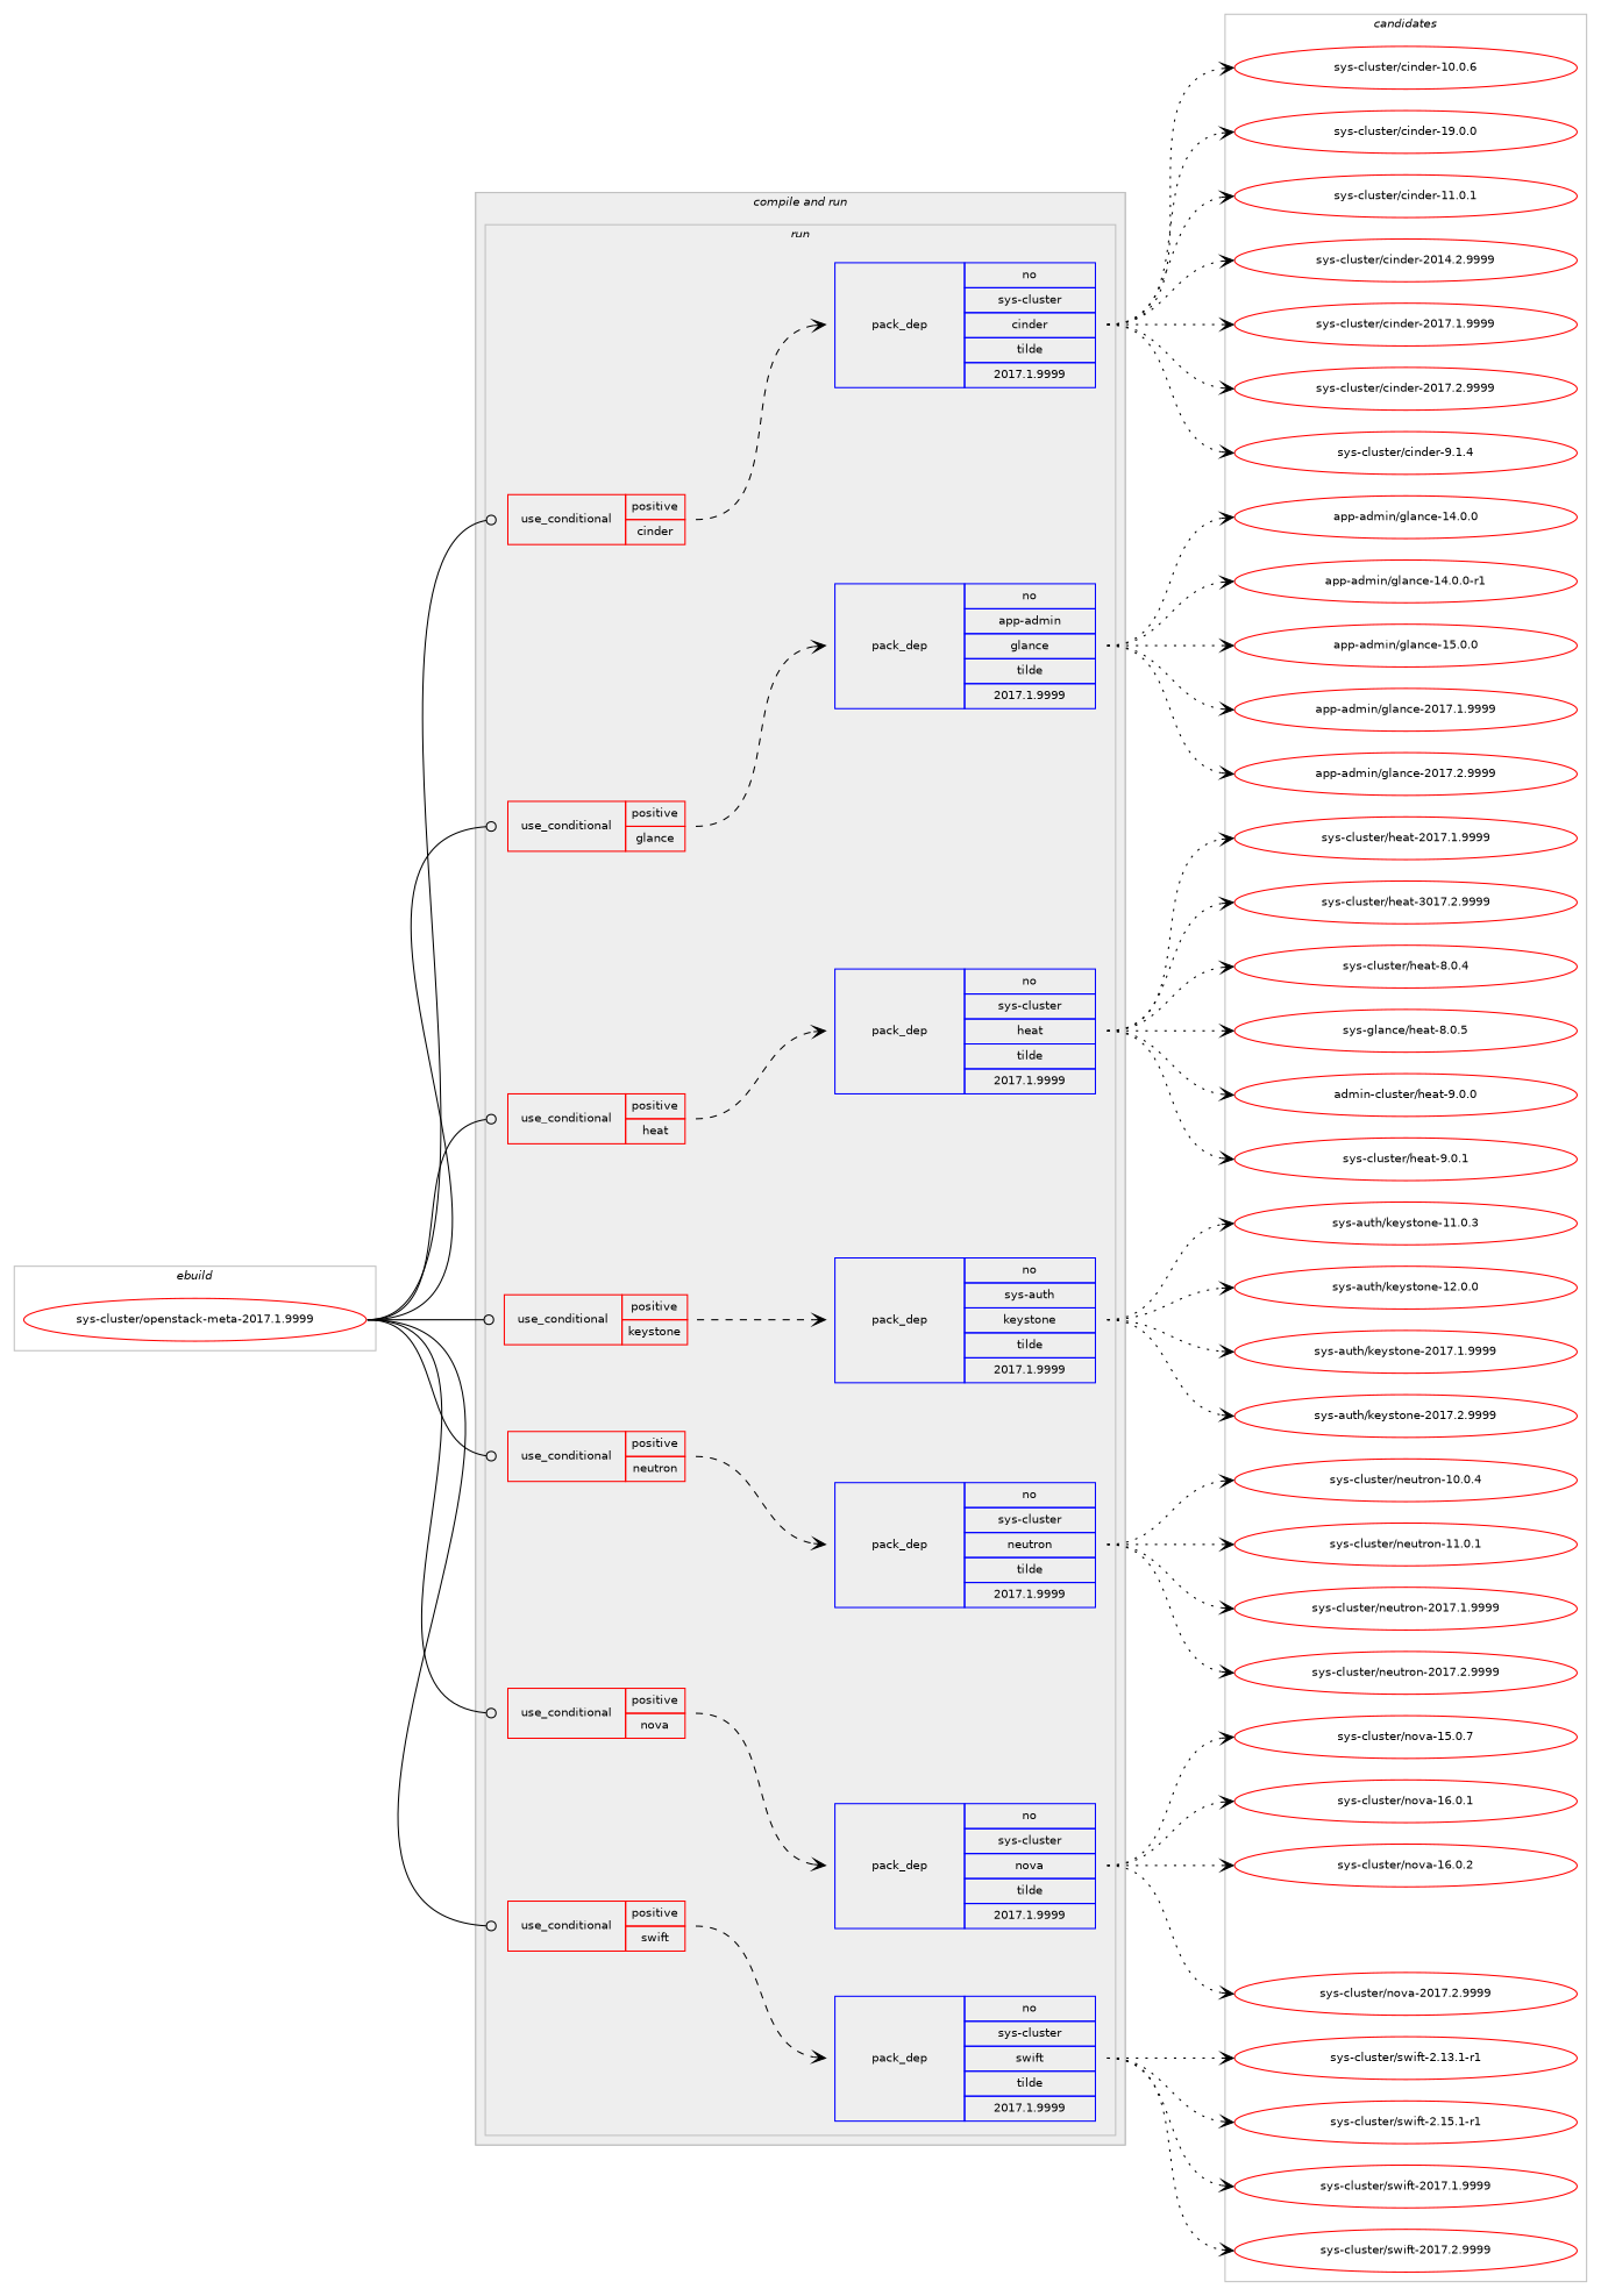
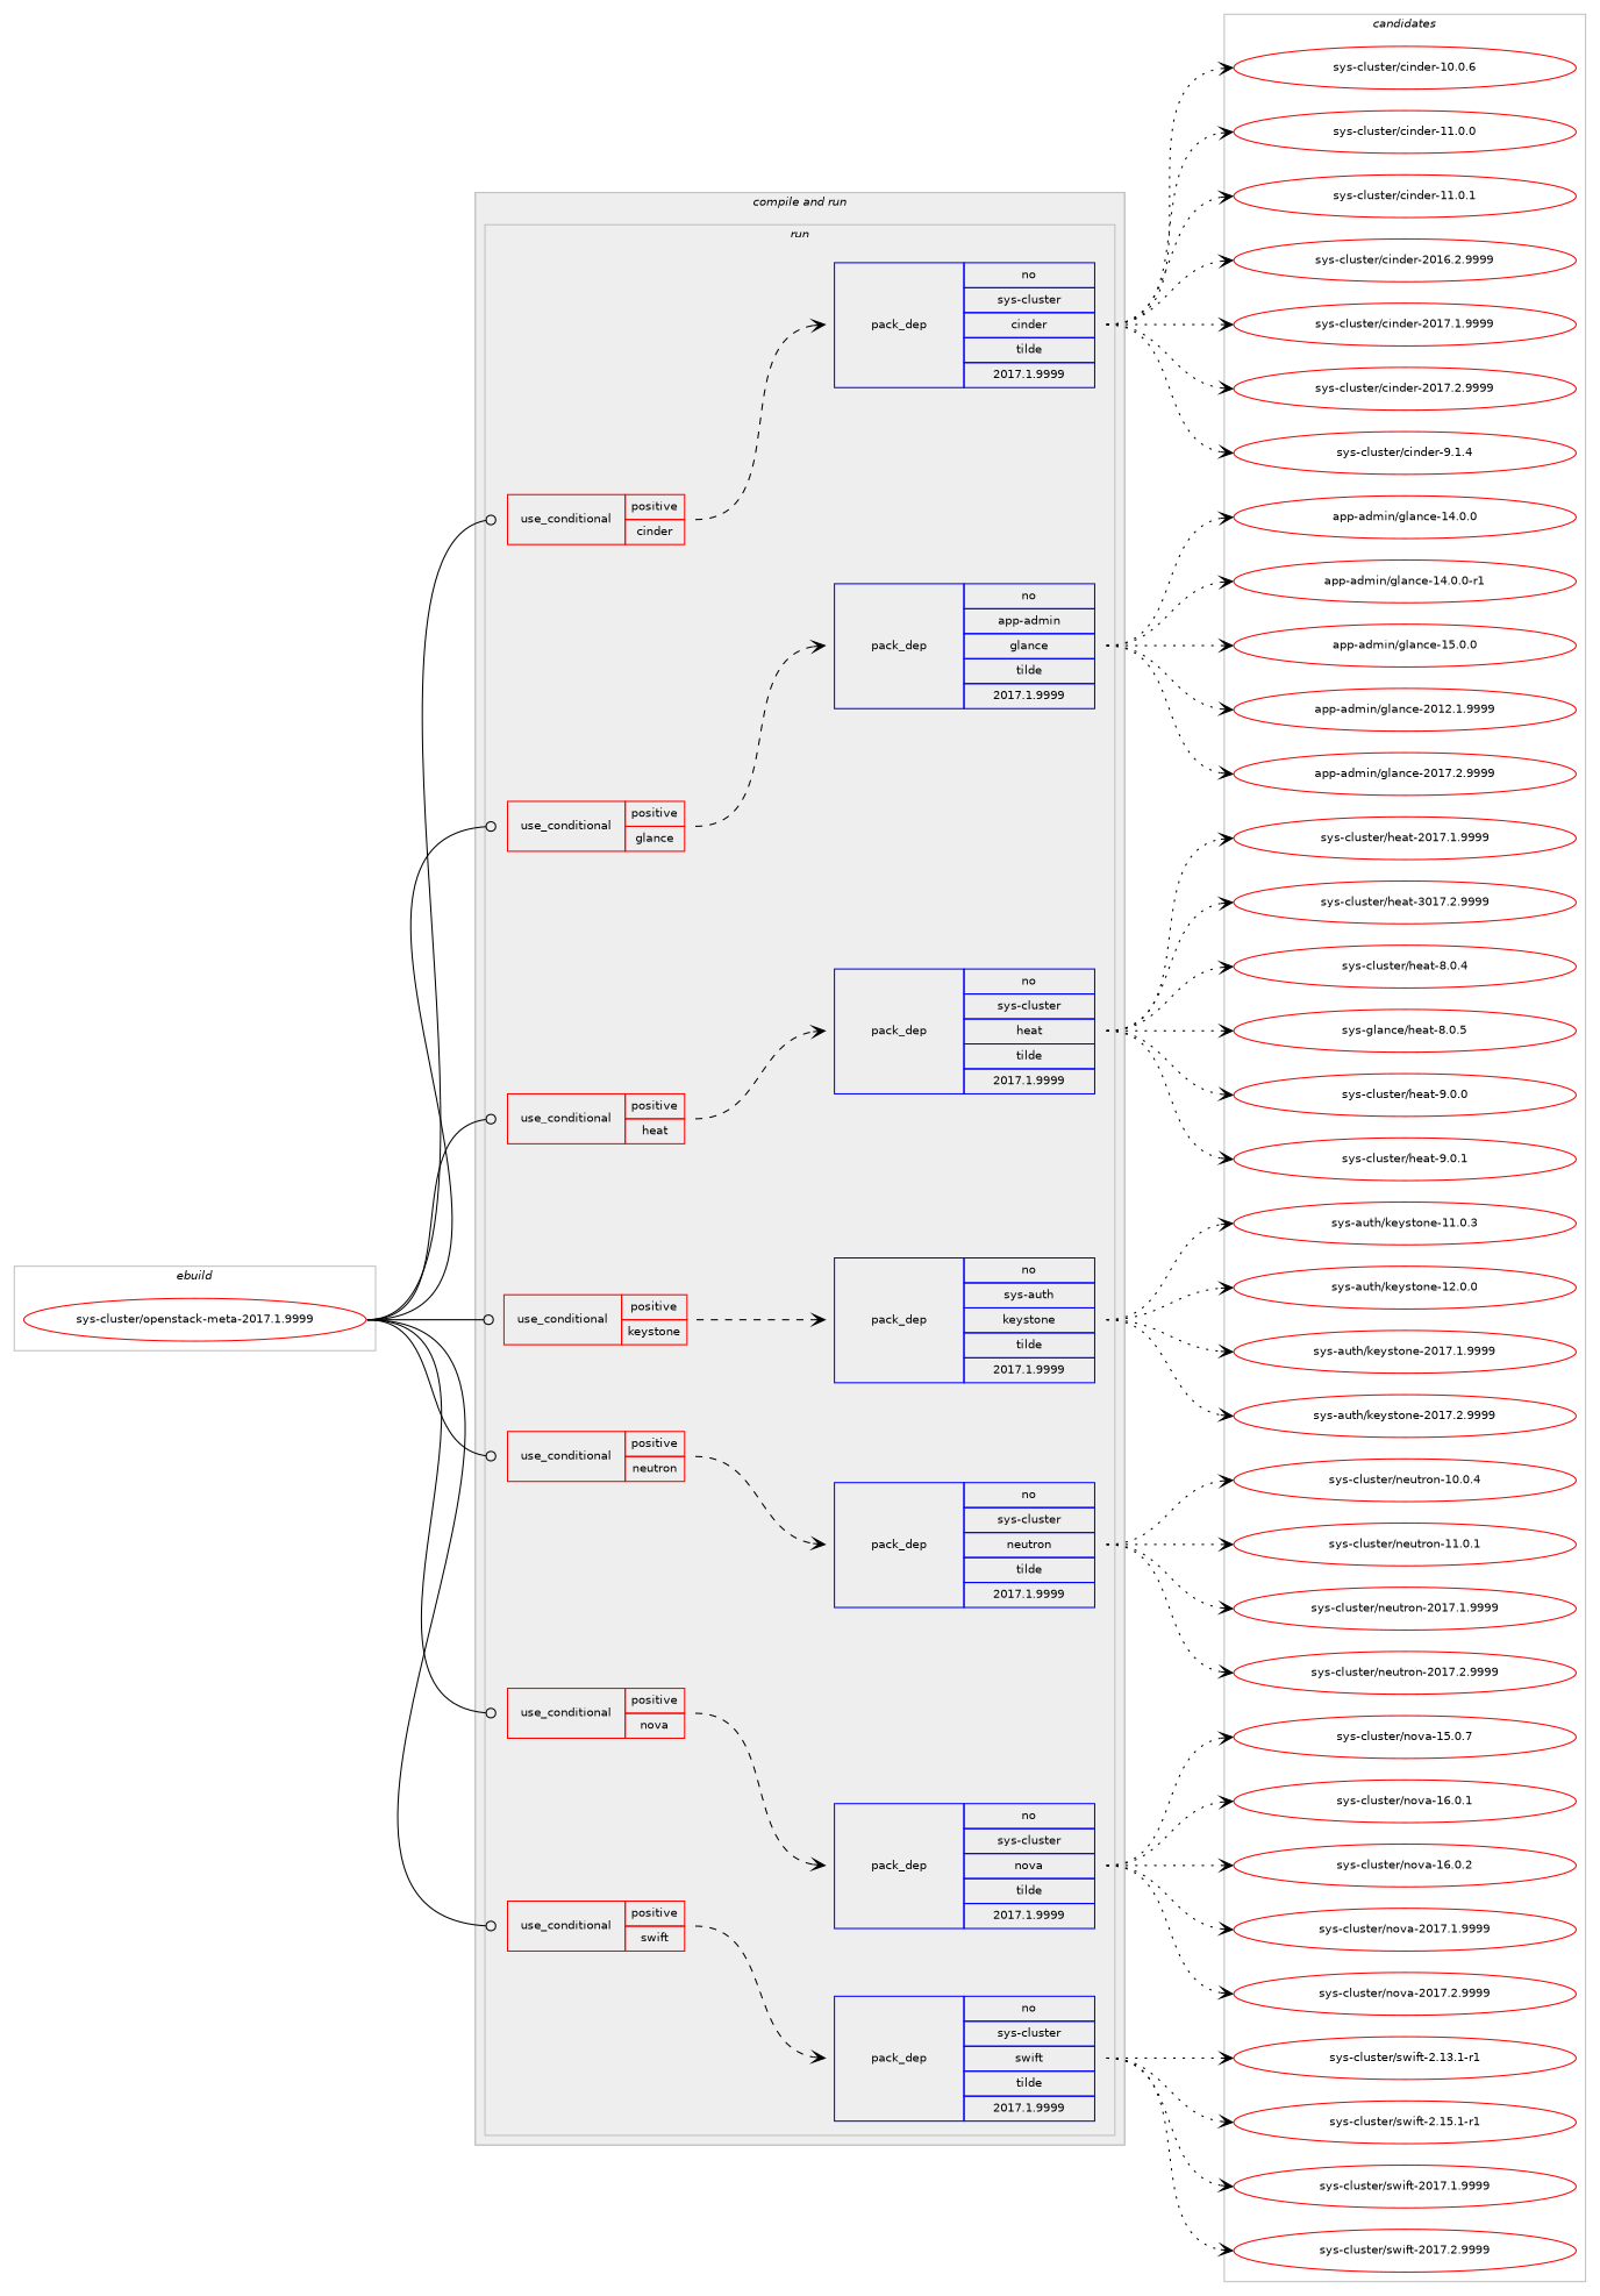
  digraph {
    compound=true
    concentrate=true
    fontname=Helvetica
    fontsize=10
    newrank=true
    rankdir=LR
    ranksep=1.5
    node [color=red fontname=Helvetica fontsize=10]
    edge [arrowhead=vee headport=w style=dotted tailport=e weight=100]
    n1 [label="sys-cluster/openstack-meta-2017.1.9999" width=4]
    n2 [color=blue label=<<TABLE BORDER="0" CELLBORDER="1" CELLSPACING="0" CELLPADDING="4" WIDTH="220"><TR><TD ROWSPAN="6" CELLPADDING="30">pack_dep</TD></TR><TR><TD WIDTH="110">no</TD></TR><TR><TD>sys-cluster</TD></TR><TR><TD>cinder</TD></TR><TR><TD>tilde</TD></TR><TR><TD>2017.1.9999</TD></TR></TABLE>> shape=none]
    n3 [label=<<TABLE BORDER="0" CELLBORDER="1" CELLSPACING="0" CELLPADDING="4"><TR><TD ROWSPAN="3" CELLPADDING="10">use_conditional</TD></TR><TR><TD>positive</TD></TR><TR><TD>cinder</TD></TR></TABLE>> shape=none]
    n4 [color=blue label=<<TABLE BORDER="0" CELLBORDER="1" CELLSPACING="0" CELLPADDING="4" WIDTH="220"><TR><TD ROWSPAN="6" CELLPADDING="30">pack_dep</TD></TR><TR><TD WIDTH="110">no</TD></TR><TR><TD>app-admin</TD></TR><TR><TD>glance</TD></TR><TR><TD>tilde</TD></TR><TR><TD>2017.1.9999</TD></TR></TABLE>> shape=none]
    n5 [label=<<TABLE BORDER="0" CELLBORDER="1" CELLSPACING="0" CELLPADDING="4"><TR><TD ROWSPAN="3" CELLPADDING="10">use_conditional</TD></TR><TR><TD>positive</TD></TR><TR><TD>glance</TD></TR></TABLE>> shape=none]
    n6 [color=blue label=<<TABLE BORDER="0" CELLBORDER="1" CELLSPACING="0" CELLPADDING="4" WIDTH="220"><TR><TD ROWSPAN="6" CELLPADDING="30">pack_dep</TD></TR><TR><TD WIDTH="110">no</TD></TR><TR><TD>sys-cluster</TD></TR><TR><TD>heat</TD></TR><TR><TD>tilde</TD></TR><TR><TD>2017.1.9999</TD></TR></TABLE>> shape=none]
    n7 [label=<<TABLE BORDER="0" CELLBORDER="1" CELLSPACING="0" CELLPADDING="4"><TR><TD ROWSPAN="3" CELLPADDING="10">use_conditional</TD></TR><TR><TD>positive</TD></TR><TR><TD>heat</TD></TR></TABLE>> shape=none]
    n8 [color=blue label=<<TABLE BORDER="0" CELLBORDER="1" CELLSPACING="0" CELLPADDING="4" WIDTH="220"><TR><TD ROWSPAN="6" CELLPADDING="30">pack_dep</TD></TR><TR><TD WIDTH="110">no</TD></TR><TR><TD>sys-auth</TD></TR><TR><TD>keystone</TD></TR><TR><TD>tilde</TD></TR><TR><TD>2017.1.9999</TD></TR></TABLE>> shape=none]
    n9 [label=<<TABLE BORDER="0" CELLBORDER="1" CELLSPACING="0" CELLPADDING="4"><TR><TD ROWSPAN="3" CELLPADDING="10">use_conditional</TD></TR><TR><TD>positive</TD></TR><TR><TD>keystone</TD></TR></TABLE>> shape=none]
    n10 [color=blue label=<<TABLE BORDER="0" CELLBORDER="1" CELLSPACING="0" CELLPADDING="4" WIDTH="220"><TR><TD ROWSPAN="6" CELLPADDING="30">pack_dep</TD></TR><TR><TD WIDTH="110">no</TD></TR><TR><TD>sys-cluster</TD></TR><TR><TD>neutron</TD></TR><TR><TD>tilde</TD></TR><TR><TD>2017.1.9999</TD></TR></TABLE>> shape=none]
    n11 [label=<<TABLE BORDER="0" CELLBORDER="1" CELLSPACING="0" CELLPADDING="4"><TR><TD ROWSPAN="3" CELLPADDING="10">use_conditional</TD></TR><TR><TD>positive</TD></TR><TR><TD>neutron</TD></TR></TABLE>> shape=none]
    n12 [color=blue label=<<TABLE BORDER="0" CELLBORDER="1" CELLSPACING="0" CELLPADDING="4" WIDTH="220"><TR><TD ROWSPAN="6" CELLPADDING="30">pack_dep</TD></TR><TR><TD WIDTH="110">no</TD></TR><TR><TD>sys-cluster</TD></TR><TR><TD>nova</TD></TR><TR><TD>tilde</TD></TR><TR><TD>2017.1.9999</TD></TR></TABLE>> shape=none]
    n13 [label=<<TABLE BORDER="0" CELLBORDER="1" CELLSPACING="0" CELLPADDING="4"><TR><TD ROWSPAN="3" CELLPADDING="10">use_conditional</TD></TR><TR><TD>positive</TD></TR><TR><TD>nova</TD></TR></TABLE>> shape=none]
    n14 [color=blue label=<<TABLE BORDER="0" CELLBORDER="1" CELLSPACING="0" CELLPADDING="4" WIDTH="220"><TR><TD ROWSPAN="6" CELLPADDING="30">pack_dep</TD></TR><TR><TD WIDTH="110">no</TD></TR><TR><TD>sys-cluster</TD></TR><TR><TD>swift</TD></TR><TR><TD>tilde</TD></TR><TR><TD>2017.1.9999</TD></TR></TABLE>> shape=none]
    n15 [label=<<TABLE BORDER="0" CELLBORDER="1" CELLSPACING="0" CELLPADDING="4"><TR><TD ROWSPAN="3" CELLPADDING="10">use_conditional</TD></TR><TR><TD>positive</TD></TR><TR><TD>swift</TD></TR></TABLE>> shape=none]
    n16 [label="sys-cluster/cinder-10.0.6" width=4]
-   n17 [label="sys-cluster/cinder-19.0.0" width=4]
+   n17 [label="sys-cluster/cinder-11.0.0" width=4]
    n18 [label="sys-cluster/cinder-11.0.1" width=4]
-   n19 [label="sys-cluster/cinder-2014.2.9999" width=4]
+   n19 [label="sys-cluster/cinder-2016.2.9999" width=4]
    n20 [label="sys-cluster/cinder-2017.1.9999" width=4]
    n21 [label="sys-cluster/cinder-2017.2.9999" width=4]
    n22 [label="sys-cluster/cinder-9.1.4" width=4]
    n23 [label="app-admin/glance-14.0.0" width=4]
    n24 [label="app-admin/glance-14.0.0-r1" width=4]
    n25 [label="app-admin/glance-15.0.0" width=4]
-   n26 [label="app-admin/glance-2017.1.9999" width=4]
+   n26 [label="app-admin/glance-2012.1.9999" width=4]
    n27 [label="app-admin/glance-2017.2.9999" width=4]
    n28 [label="sys-cluster/heat-2017.1.9999" width=4]
    n29 [label="sys-cluster/heat-3017.2.9999" width=4]
    n30 [label="sys-cluster/heat-8.0.4" width=4]
    n31 [label="sys-glance/heat-8.0.5" width=4]
-   n32 [label="admin-cluster/heat-9.0.0" width=4]
+   n32 [label="sys-cluster/heat-9.0.0" width=4]
    n33 [label="sys-cluster/heat-9.0.1" width=4]
    n34 [label="sys-auth/keystone-11.0.3" width=4]
    n35 [label="sys-auth/keystone-12.0.0" width=4]
    n36 [label="sys-auth/keystone-2017.1.9999" width=4]
    n37 [label="sys-auth/keystone-2017.2.9999" width=4]
    n38 [label="sys-cluster/neutron-10.0.4" width=4]
    n39 [label="sys-cluster/neutron-11.0.1" width=4]
    n40 [label="sys-cluster/neutron-2017.1.9999" width=4]
    n41 [label="sys-cluster/neutron-2017.2.9999" width=4]
    n42 [label="sys-cluster/nova-15.0.7" width=4]
    n43 [label="sys-cluster/nova-16.0.1" width=4]
    n44 [label="sys-cluster/nova-16.0.2" width=4]
+   n45 [label="sys-cluster/nova-2017.1.9999" width=4]
    n46 [label="sys-cluster/nova-2017.2.9999" width=4]
    n47 [label="sys-cluster/swift-2.13.1-r1" width=4]
    n48 [label="sys-cluster/swift-2.15.1-r1" width=4]
    n49 [label="sys-cluster/swift-2017.1.9999" width=4]
    n50 [label="sys-cluster/swift-2017.2.9999" width=4]
    subgraph cluster_1 {
      color=gray
      label=<<i>ebuild</i>>
      rank=same
      n1
    }
    subgraph cluster_2 {
      color=gray
      label=<<i>dependencies</i>>
      subgraph cluster_3 {
        color=gray
        fillcolor="#eeeeee"
        label=<<i>compile</i>>
        style=filled
      }
      subgraph cluster_4 {
        color=gray
        fillcolor="#eeeeee"
        label=<<i>compile and run</i>>
        style=filled
      }
      subgraph cluster_5 {
        color=gray
        fillcolor="#eeeeee"
        label=<<i>run</i>>
        style=filled
        subgraph sub_6 {
          color=gray
          fillcolor="#eeeeee"
          label=<<i>run</i>>
          style=filled
          n3
          subgraph sub_7 {
            color=gray
            fillcolor="#eeeeee"
            label=<<i>run</i>>
            style=filled
            n2
          }
        }
        subgraph sub_8 {
          color=gray
          fillcolor="#eeeeee"
          label=<<i>run</i>>
          style=filled
          n5
          subgraph sub_9 {
            color=gray
            fillcolor="#eeeeee"
            label=<<i>run</i>>
            style=filled
            n4
          }
        }
        subgraph sub_10 {
          color=gray
          fillcolor="#eeeeee"
          label=<<i>run</i>>
          style=filled
          n7
          subgraph sub_11 {
            color=gray
            fillcolor="#eeeeee"
            label=<<i>run</i>>
            style=filled
            n6
          }
        }
        subgraph sub_12 {
          color=gray
          fillcolor="#eeeeee"
          label=<<i>run</i>>
          style=filled
          n9
          subgraph sub_13 {
            color=gray
            fillcolor="#eeeeee"
            label=<<i>run</i>>
            style=filled
            n8
          }
        }
        subgraph sub_14 {
          color=gray
          fillcolor="#eeeeee"
          label=<<i>run</i>>
          style=filled
          n11
          subgraph sub_15 {
            color=gray
            fillcolor="#eeeeee"
            label=<<i>run</i>>
            style=filled
            n10
          }
        }
        subgraph sub_16 {
          color=gray
          fillcolor="#eeeeee"
          label=<<i>run</i>>
          style=filled
          n13
          subgraph sub_17 {
            color=gray
            fillcolor="#eeeeee"
            label=<<i>run</i>>
            style=filled
            n12
          }
        }
        subgraph sub_18 {
          color=gray
          fillcolor="#eeeeee"
          label=<<i>run</i>>
          style=filled
          n15
          subgraph sub_19 {
            color=gray
            fillcolor="#eeeeee"
            label=<<i>run</i>>
            style=filled
            n14
          }
        }
      }
    }
    subgraph cluster_20 {
      color=gray
      label=<<i>candidates</i>>
      rank=same
      subgraph sub_21 {
        color=black
        label=<<i>candidates</i>>
        nodesep=1
        rank=same
        n16
        n17
        n18
        n19
        n20
        n21
        n22
      }
      subgraph sub_22 {
        color=black
        label=<<i>candidates</i>>
        nodesep=1
        rank=same
        n23
        n24
        n25
        n26
        n27
      }
      subgraph sub_23 {
        color=black
        label=<<i>candidates</i>>
        nodesep=1
        rank=same
        n28
        n29
        n30
        n31
        n32
        n33
      }
      subgraph sub_24 {
        color=black
        label=<<i>candidates</i>>
        nodesep=1
        rank=same
        n34
        n35
        n36
        n37
      }
      subgraph sub_25 {
        color=black
        label=<<i>candidates</i>>
        nodesep=1
        rank=same
        n38
        n39
        n40
        n41
      }
      subgraph sub_26 {
        color=black
        label=<<i>candidates</i>>
        nodesep=1
        rank=same
        n42
        n43
        n44
+       n45
        n46
      }
      subgraph sub_27 {
        color=black
        label=<<i>candidates</i>>
        nodesep=1
        rank=same
        n47
        n48
        n49
        n50
      }
    }
    n1 -> n3 [arrowhead=odot style=solid weight=20]
    n1 -> n5 [arrowhead=odot style=solid weight=20]
    n1 -> n7 [arrowhead=odot style=solid weight=20]
    n1 -> n9 [arrowhead=odot style=solid weight=20]
    n1 -> n11 [arrowhead=odot style=solid weight=20]
    n1 -> n13 [arrowhead=odot style=solid weight=20]
    n1 -> n15 [arrowhead=odot style=solid weight=20]
    n2 -> n16
    n2 -> n17
    n2 -> n18
    n2 -> n19
    n2 -> n20
    n2 -> n21
    n2 -> n22
    n3 -> n2 [style=dashed weight=20]
    n4 -> n23
    n4 -> n24
    n4 -> n25
    n4 -> n26
    n4 -> n27
    n5 -> n4 [style=dashed weight=20]
    n6 -> n28
    n6 -> n29
    n6 -> n30
    n6 -> n31
    n6 -> n32
    n6 -> n33
    n7 -> n6 [style=dashed weight=20]
    n8 -> n34
    n8 -> n35
    n8 -> n36
    n8 -> n37
    n9 -> n8 [style=dashed weight=20]
    n10 -> n38
    n10 -> n39
    n10 -> n40
    n10 -> n41
    n11 -> n10 [style=dashed weight=20]
    n12 -> n42
    n12 -> n43
    n12 -> n44
+   n12 -> n45
    n12 -> n46
    n13 -> n12 [style=dashed weight=20]
    n14 -> n47
    n14 -> n48
    n14 -> n49
    n14 -> n50
    n15 -> n14 [style=dashed weight=20]
  }
